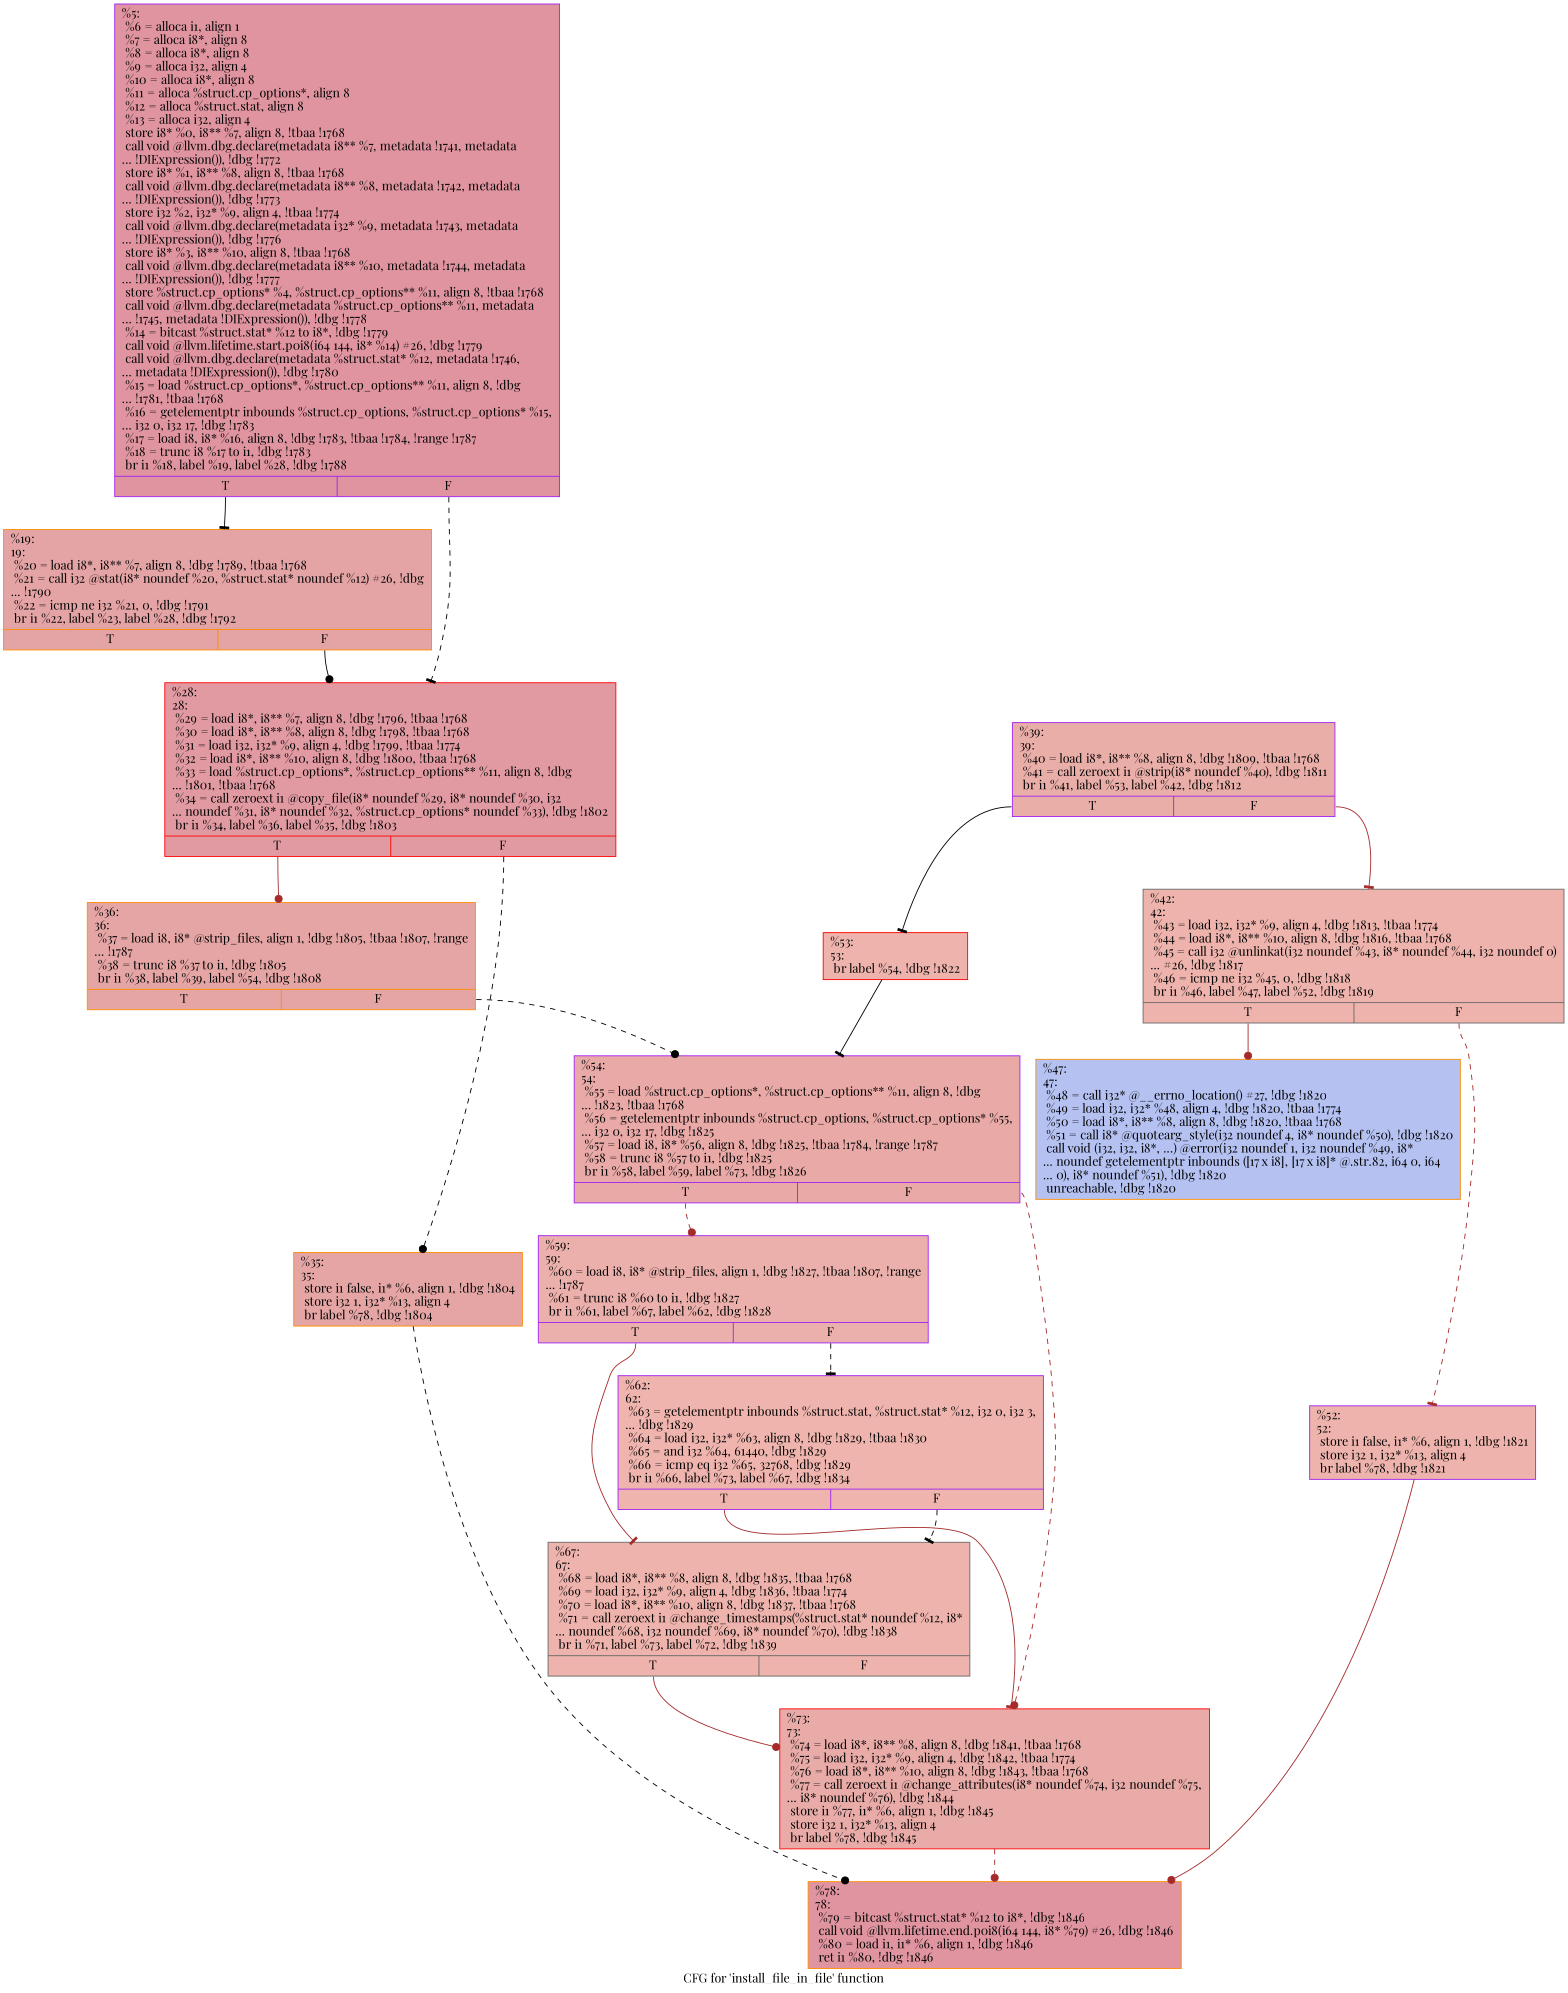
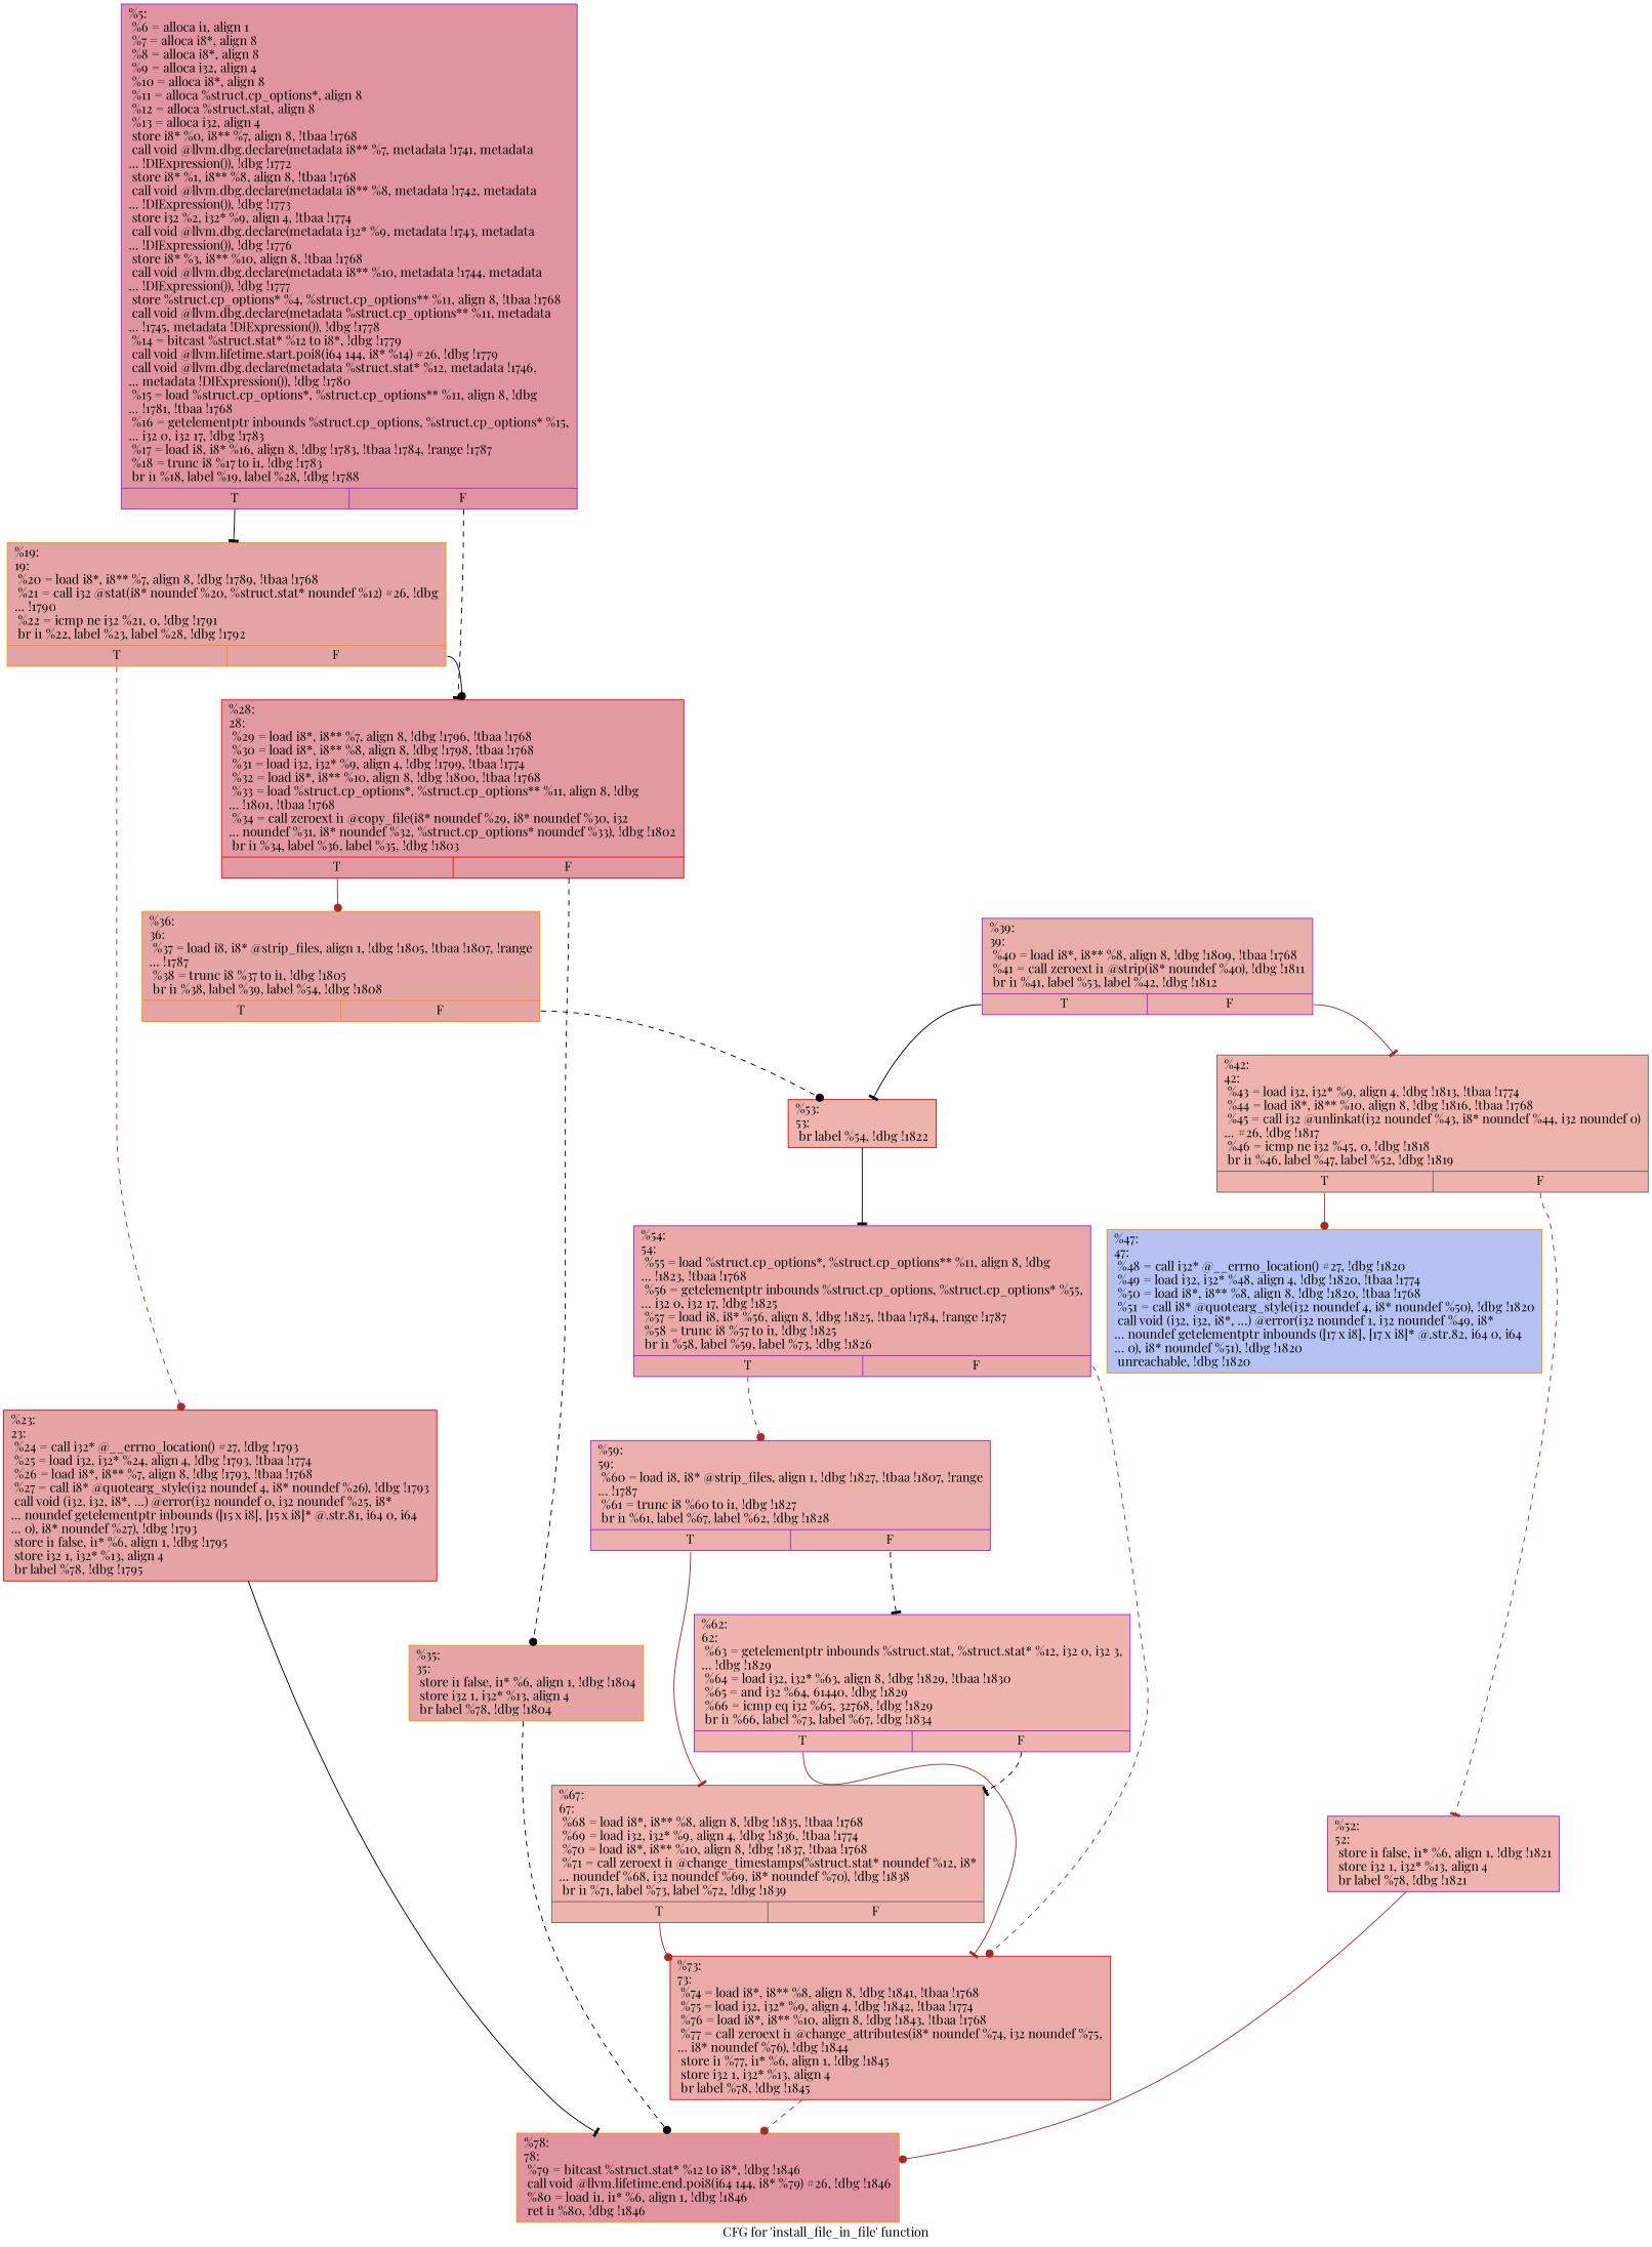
  digraph {
    fontname="Playfair Display"
    label="CFG for 'install_file_in_file' function"
    node [color=purple fillcolor="#d6524470" fontname="Playfair Display" shape=record style=filled]
    edge [arrowhead=dot color=brown fontname="Playfair Display" style=solid tailport=s0]
    n1 [fillcolor="#b70d2870" label="{%5:\l  %6 = alloca i1, align 1\l  %7 = alloca i8*, align 8\l  %8 = alloca i8*, align 8\l  %9 = alloca i32, align 4\l  %10 = alloca i8*, align 8\l  %11 = alloca %struct.cp_options*, align 8\l  %12 = alloca %struct.stat, align 8\l  %13 = alloca i32, align 4\l  store i8* %0, i8** %7, align 8, !tbaa !1768\l  call void @llvm.dbg.declare(metadata i8** %7, metadata !1741, metadata\l... !DIExpression()), !dbg !1772\l  store i8* %1, i8** %8, align 8, !tbaa !1768\l  call void @llvm.dbg.declare(metadata i8** %8, metadata !1742, metadata\l... !DIExpression()), !dbg !1773\l  store i32 %2, i32* %9, align 4, !tbaa !1774\l  call void @llvm.dbg.declare(metadata i32* %9, metadata !1743, metadata\l... !DIExpression()), !dbg !1776\l  store i8* %3, i8** %10, align 8, !tbaa !1768\l  call void @llvm.dbg.declare(metadata i8** %10, metadata !1744, metadata\l... !DIExpression()), !dbg !1777\l  store %struct.cp_options* %4, %struct.cp_options** %11, align 8, !tbaa !1768\l  call void @llvm.dbg.declare(metadata %struct.cp_options** %11, metadata\l... !1745, metadata !DIExpression()), !dbg !1778\l  %14 = bitcast %struct.stat* %12 to i8*, !dbg !1779\l  call void @llvm.lifetime.start.p0i8(i64 144, i8* %14) #26, !dbg !1779\l  call void @llvm.dbg.declare(metadata %struct.stat* %12, metadata !1746,\l... metadata !DIExpression()), !dbg !1780\l  %15 = load %struct.cp_options*, %struct.cp_options** %11, align 8, !dbg\l... !1781, !tbaa !1768\l  %16 = getelementptr inbounds %struct.cp_options, %struct.cp_options* %15,\l... i32 0, i32 17, !dbg !1783\l  %17 = load i8, i8* %16, align 8, !dbg !1783, !tbaa !1784, !range !1787\l  %18 = trunc i8 %17 to i1, !dbg !1783\l  br i1 %18, label %19, label %28, !dbg !1788\l|{<s0>T|<s1>F}}"]
    n2 [color=darkorange fillcolor="#c32e3170" label="{%19:\l19:                                               \l  %20 = load i8*, i8** %7, align 8, !dbg !1789, !tbaa !1768\l  %21 = call i32 @stat(i8* noundef %20, %struct.stat* noundef %12) #26, !dbg\l... !1790\l  %22 = icmp ne i32 %21, 0, !dbg !1791\l  br i1 %22, label %23, label %28, !dbg !1792\l|{<s0>T|<s1>F}}"]
    n3 [color=red fillcolor="#bb1b2c70" label="{%28:\l28:                                               \l  %29 = load i8*, i8** %7, align 8, !dbg !1796, !tbaa !1768\l  %30 = load i8*, i8** %8, align 8, !dbg !1798, !tbaa !1768\l  %31 = load i32, i32* %9, align 4, !dbg !1799, !tbaa !1774\l  %32 = load i8*, i8** %10, align 8, !dbg !1800, !tbaa !1768\l  %33 = load %struct.cp_options*, %struct.cp_options** %11, align 8, !dbg\l... !1801, !tbaa !1768\l  %34 = call zeroext i1 @copy_file(i8* noundef %29, i8* noundef %30, i32\l... noundef %31, i8* noundef %32, %struct.cp_options* noundef %33), !dbg !1802\l  br i1 %34, label %36, label %35, !dbg !1803\l|{<s0>T|<s1>F}}"]
+   n4 [color=red fillcolor="#c5333470" label="{%23:\l23:                                               \l  %24 = call i32* @__errno_location() #27, !dbg !1793\l  %25 = load i32, i32* %24, align 4, !dbg !1793, !tbaa !1774\l  %26 = load i8*, i8** %7, align 8, !dbg !1793, !tbaa !1768\l  %27 = call i8* @quotearg_style(i32 noundef 4, i8* noundef %26), !dbg !1793\l  call void (i32, i32, i8*, ...) @error(i32 noundef 0, i32 noundef %25, i8*\l... noundef getelementptr inbounds ([15 x i8], [15 x i8]* @.str.81, i64 0, i64\l... 0), i8* noundef %27), !dbg !1793\l  store i1 false, i1* %6, align 1, !dbg !1795\l  store i32 1, i32* %13, align 4\l  br label %78, !dbg !1795\l}"]
    n5 [color=darkorange fillcolor="#c5333470" label="{%36:\l36:                                               \l  %37 = load i8, i8* @strip_files, align 1, !dbg !1805, !tbaa !1807, !range\l... !1787\l  %38 = trunc i8 %37 to i1, !dbg !1805\l  br i1 %38, label %39, label %54, !dbg !1808\l|{<s0>T|<s1>F}}"]
    n6 [color=darkorange fillcolor="#c5333470" label="{%35:\l35:                                               \l  store i1 false, i1* %6, align 1, !dbg !1804\l  store i32 1, i32* %13, align 4\l  br label %78, !dbg !1804\l}"]
    n7 [color=darkorange fillcolor="#b70d2870" label="{%78:\l78:                                               \l  %79 = bitcast %struct.stat* %12 to i8*, !dbg !1846\l  call void @llvm.lifetime.end.p0i8(i64 144, i8* %79) #26, !dbg !1846\l  %80 = load i1, i1* %6, align 1, !dbg !1846\l  ret i1 %80, !dbg !1846\l}"]
    n8 [fillcolor="#ca3b3770" label="{%54:\l54:                                               \l  %55 = load %struct.cp_options*, %struct.cp_options** %11, align 8, !dbg\l... !1823, !tbaa !1768\l  %56 = getelementptr inbounds %struct.cp_options, %struct.cp_options* %55,\l... i32 0, i32 17, !dbg !1825\l  %57 = load i8, i8* %56, align 8, !dbg !1825, !tbaa !1784, !range !1787\l  %58 = trunc i8 %57 to i1, !dbg !1825\l  br i1 %58, label %59, label %73, !dbg !1826\l|{<s0>T|<s1>F}}"]
    n9 [fillcolor="#d0473d70" label="{%39:\l39:                                               \l  %40 = load i8*, i8** %8, align 8, !dbg !1809, !tbaa !1768\l  %41 = call zeroext i1 @strip(i8* noundef %40), !dbg !1811\l  br i1 %41, label %53, label %42, !dbg !1812\l|{<s0>T|<s1>F}}"]
    n10 [color=red label="{%53:\l53:                                               \l  br label %54, !dbg !1822\l}"]
    n11 [color=gray40 label="{%42:\l42:                                               \l  %43 = load i32, i32* %9, align 4, !dbg !1813, !tbaa !1774\l  %44 = load i8*, i8** %10, align 8, !dbg !1816, !tbaa !1768\l  %45 = call i32 @unlinkat(i32 noundef %43, i8* noundef %44, i32 noundef 0)\l... #26, !dbg !1817\l  %46 = icmp ne i32 %45, 0, !dbg !1818\l  br i1 %46, label %47, label %52, !dbg !1819\l|{<s0>T|<s1>F}}"]
    n12 [fillcolor="#d24b4070" label="{%59:\l59:                                               \l  %60 = load i8, i8* @strip_files, align 1, !dbg !1827, !tbaa !1807, !range\l... !1787\l  %61 = trunc i8 %60 to i1, !dbg !1827\l  br i1 %61, label %67, label %62, !dbg !1828\l|{<s0>T|<s1>F}}"]
    n13 [color=red fillcolor="#cc403a70" label="{%73:\l73:                                               \l  %74 = load i8*, i8** %8, align 8, !dbg !1841, !tbaa !1768\l  %75 = load i32, i32* %9, align 4, !dbg !1842, !tbaa !1774\l  %76 = load i8*, i8** %10, align 8, !dbg !1843, !tbaa !1768\l  %77 = call zeroext i1 @change_attributes(i8* noundef %74, i32 noundef %75,\l... i8* noundef %76), !dbg !1844\l  store i1 %77, i1* %6, align 1, !dbg !1845\l  store i32 1, i32* %13, align 4\l  br label %78, !dbg !1845\l}"]
    n14 [color=darkorange fillcolor="#5572df70" label="{%47:\l47:                                               \l  %48 = call i32* @__errno_location() #27, !dbg !1820\l  %49 = load i32, i32* %48, align 4, !dbg !1820, !tbaa !1774\l  %50 = load i8*, i8** %8, align 8, !dbg !1820, !tbaa !1768\l  %51 = call i8* @quotearg_style(i32 noundef 4, i8* noundef %50), !dbg !1820\l  call void (i32, i32, i8*, ...) @error(i32 noundef 1, i32 noundef %49, i8*\l... noundef getelementptr inbounds ([17 x i8], [17 x i8]* @.str.82, i64 0, i64\l... 0), i8* noundef %51), !dbg !1820\l  unreachable, !dbg !1820\l}"]
    n15 [label="{%52:\l52:                                               \l  store i1 false, i1* %6, align 1, !dbg !1821\l  store i32 1, i32* %13, align 4\l  br label %78, !dbg !1821\l}"]
    n16 [color=gray40 label="{%67:\l67:                                               \l  %68 = load i8*, i8** %8, align 8, !dbg !1835, !tbaa !1768\l  %69 = load i32, i32* %9, align 4, !dbg !1836, !tbaa !1774\l  %70 = load i8*, i8** %10, align 8, !dbg !1837, !tbaa !1768\l  %71 = call zeroext i1 @change_timestamps(%struct.stat* noundef %12, i8*\l... noundef %68, i32 noundef %69, i8* noundef %70), !dbg !1838\l  br i1 %71, label %73, label %72, !dbg !1839\l|{<s0>T|<s1>F}}"]
    n17 [fillcolor="#d8564670" label="{%62:\l62:                                               \l  %63 = getelementptr inbounds %struct.stat, %struct.stat* %12, i32 0, i32 3,\l... !dbg !1829\l  %64 = load i32, i32* %63, align 8, !dbg !1829, !tbaa !1830\l  %65 = and i32 %64, 61440, !dbg !1829\l  %66 = icmp eq i32 %65, 32768, !dbg !1829\l  br i1 %66, label %73, label %67, !dbg !1834\l|{<s0>T|<s1>F}}"]
    n1 -> n2 [arrowhead=tee color=black]
    n1 -> n3 [arrowhead=tee color=black style=dashed tailport=s1]
    n2 -> n3 [color=black tailport=s1]
+   n2 -> n4 [style=dashed]
    n3 -> n5
    n3 -> n6 [color=black style=dashed tailport=s1]
-   n5 -> n8 [color=black style=dashed tailport=s1]
+   n4 -> n7 [arrowhead=tee color=black]
+   n5 -> n10 [color=black style=dashed tailport=s1]
    n6 -> n7 [color=black style=dashed]
    n8 -> n12 [style=dashed]
    n8 -> n13 [style=dashed tailport=s1]
    n9 -> n10 [arrowhead=tee color=black]
    n9 -> n11 [arrowhead=tee tailport=s1]
    n10 -> n8 [arrowhead=tee color=black]
    n11 -> n14
    n11 -> n15 [arrowhead=tee style=dashed tailport=s1]
    n12 -> n16 [arrowhead=tee]
    n12 -> n17 [arrowhead=tee color=black style=dashed tailport=s1]
    n13 -> n7 [style=dashed]
    n15 -> n7
    n16 -> n13
    n17 -> n13 [arrowhead=tee]
    n17 -> n16 [arrowhead=tee color=black style=dashed tailport=s1]
  }
